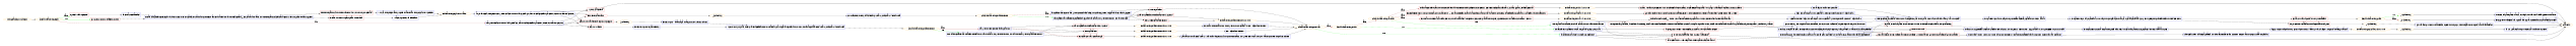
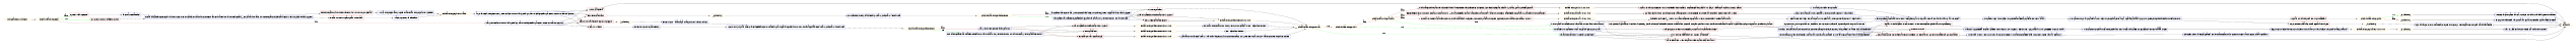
  digraph {
    rankdir=LR
    node [color=blue shape=box]
    "QuincyRank2Convo3 begins." [color=orange shape=""]
    n2 [color=orange label="Check boolean QuincyFight" shape=""]
    n3 [color=red label="Куинси? Мы в порядке?"]
    n4 [color=red label="Эй. Куинси. Прости. Я вышел из себя."]
    n5 [label="так у тебя есть дом или что? ты тусишь тут, как мой двоюродный брат Джей, после того как его бросили"]
    n6 [label="ты сейчас издеваешься?"]
    n7 [label="я знаю, ты прошёл через дерьмо в своей жизни. я не собираюсь это ставить под сомнение. так что взамен? что ты можешь сделать — это уважать тот факт, что мне не нравится идея стать одной из твоих пустых боевых игрушек"]
    n8 [color=red label="Нет. Никогда не было." shape=ellipse]
    n9 [color=red label="Вау. Ой. Жёстко."]
    n10 [color=red label="Спасибо, что так вежливо спросил, придурок."]
    n11 [color=red label="Я ухожу [Завершить]"]
    n12 [color=red label="Мне не понравилось, что меня обвинили в том, что я хочу это сделать."]
    n13 [color=red label="Я знаю. и я плохо отреагировал. и мне жаль."]
    n14 [color=orange label="+5 Chemistry" shape=""]
    n15 [label="не жестко, просто по-настоящему"]
    n16 [color=orange label="+5 Chemistry" shape=""]
    "Chat ends." [color=orange shape=""]
    n18 [label=".... ок, да, я перегнул палку, кореш. я паниковал. не горжусь этим. прощено"]
    n19 [label="... ладно, прощено, ты новенький"]
    n20 [label="это объясняет, почему ты всё ещё тут с нами, ублюдками, в зоне войны"]
    n21 [label="я просто сижу и думаю, почему ты не вернёшься домой. знаешь, туда, откуда ты пришёл, вместо того, чтобы застревать здесь с нами, ублюдками, в зоне войны"]
    n22 [label="РЖУНИМАГУ!!! хахах да-да, я заслужил это, извини, извини"]
    n23 [color=orange label="Boolean QuincyFight is now false." shape=""]
    n24 [color=orange label="Check boolean QuincyDrifterNoHome" shape=""]
    n25 [color=orange label="Check boolean QuincyDrifterNoHome" shape=""]
    n26 [label="раз уж ты здесь, интересно одно. у тебя есть дом или что? ты тусишь тут, как мой двоюродный брат Джей, после того как его бросили"]
    n27 [label="ты серьёзно так отчаянно нуждаешься в друзьях? ты сказал, что у тебя нет никого, кто бы тебя ждал"]
    n28 [label="ты серьёзно так одинок? хах, у тебя должны быть люди, которые ждут тебя, откуда бы ты ни был в будущем"]
    n29 [label="если ты не серьёзно так отчаянно ищешь место, ты же сказал, что у тебя нет никого, кто бы тебя ждал, у тебя правда нет никого?"]
    n30 [label="хах, у тебя точно должно быть куда пойти"]
    n31 [color=red label="Нет. у меня правда нет никого."]
    n32 [color=red label="Ты собираешься смеяться надо мной, Куинси?"]
    n33 [color=red label="Мне нормально."]
    n34 [color=red label="Нет. правда нет."]
    n35 [color=red label="Ты собираешься смеяться надо мной, Куинси?"]
    n36 [color=red label="Я создаю дом там, где нахожусь."]
    n37 [color=orange label="Boolean QuincyDrifterNoHome is now true." shape=""]
    n38 [color=orange label="Check boolean QuincyNewWar1" shape=""]
    n39 [color=orange label="Boolean QuincyDrifterNoHome is now true." shape=""]
    n40 [color=orange label="Boolean QuincyDrifterNoHome is now true." shape=""]
    n41 [color=orange label="Boolean QuincyDrifterNoHome is now true." shape=""]
    n42 [label="ты разве не спас всех? от секты или ещё чего?"]
    n43 [color=orange label="Check boolean QuincyDuviri1" shape=""]
    n44 [label="это... чёртовски тяжело..."]
    n45 [label="не, не так. я не делаю этого. потому что если это правда? то это... чёртовски тяжело..."]
    n46 [label="уважаю это. но ты здесь с нами, и мы только встретились, что для меня значит, что у тебя нет места, которое... важно для тебя. чертовски тяжело"]
    n47 [color=red label="Да. Я сделал это. И они отправили меня обратно сюда, не так ли?"]
    n48 [color=red label="Я... не хочу вдаваться в это, Куинси. [Завершить]"]
    n49 [label="что насчёт того странного места, откуда ты? дувири-что-то там"]
    n50 [color=orange label="Check boolean QuincyZariman1" shape=""]
    n51 [label="он тебя накрутил, вел тебя вперёд и оставил там, где ты упал. думаешь, им хоть на минуту важно было твоё возвращение?"]
    n52 [color=red label="Ты пропустил момент о постоянных убийствах и воображаемых людях?"]
    n53 [label="и тот корабль? что насчёт этого? ты сказал, что это было почти как дом"]
    n54 [color=red label="Я сбежал из личного ада только для того, чтобы оказаться в измерении, где систему захватил безумец, стремящийся к тотальной доминации. \"Домой.\""]
    n55 [color=red label="Единственное место, которое я когда-либо считал домом, — это заброшенный корабль, застрявший как пробка в разломе измерений, населённый призраками и ужасными воспоминаниями."]
    n56 [color=red label="Я был заперт невообразимое количество веков в бесконечно повторяющемся измерении, где меня подвергали пыткам и убивали руками ребёнка-деспота."]
    n57 [color=red label="Понятия не имею."]
    n58 [color=red label="Думаю, им не всё равно. но это не одно и то же. Я никогда не чувствовал, что принадлежу."]
    n59 [color=red label="Они заботятся. Но они больше заботятся о ребёнке. И я понимаю это. Это не моя реальность. Это нормально."]
    n60 [label="просто потому, что я прочитал это, не значит, что я смог это осмыслить, кореш. чёртово безумие, вот что это"]
    n61 [color=red label="Ключевое слово здесь — \"почти\". это также населено призраками и место, где Человек в Стене заставил нас..."]
    n62 [color=orange label="Boolean QuincyNewWar1 is now true." shape=""]
    n63 [color=orange label="Boolean QuincyZariman1 is now true." shape=""]
    n64 [color=orange label="Boolean QuincyDuviri1 is now true." shape=""]
    n65 [label="я был этим игрушечным солдатом раньше. мне говорили, что я лучший. \"ЧЕМПИОН\", буду спасать МИР от ЗЛОДЕЕВ. кормили ложью"]
    n66 [label="может быть. может, и нет. или может, ты просто полезен им, пока не перестанешь быть. осторожно, кореш. был там. делал это"]
    n67 [label="тебе придётся рассказать мне об этом в следующий раз. но я думаю, если бы это был твой выбор? там или здесь?"]
    n68 [label="... сделал тебя чем? чёрт, что эта штука с тобой сделала? у тебя проблемы с БОГОМ?! чёрт возьми"]
    n69 [color=red label="Мне пришлось сражаться, в основном в одиночку, чтобы освободить невинных жителей Изначальной Системы, которым промыли мозги, чтобы они попытались восстать и сражаться с двумя безумцами, стоявшими у власти."]
    n70 [color=red label="Это было первое место, где я встретился с Равнодушием. и не последнее. но именно там Человек в Стене отнял *всё* у меня."]
    n71 [color=red label="Кстати, он был порождением моих собственных воспоминаний, когда Бездна вторглась в мой разум и вытащила обрывки из книги сказок."]
    n72 [label="но когда дошло до дела? когда мне нужны были ОНИ? когда я был ранен или нуждался в помощи? нааааа, кореш"]
    n73 [label="свободный совет. ты всегда узнаешь, кто твоя настоящая семья, слишком поздно. так что держи глаза открытыми"]
    n74 [label="по крайней мере, в этой дыре моя роскошная задница украшает это место, ахахах"]
    n75 [label="и те люди, которых ты спас, не подготовили для тебя красную ковровую дорожку? ты думаешь, им важно, если ты вернёшься?"]
    n76 [label="чёрт, что эта штука с тобой сделала? у тебя проблемы с БОГОМ?! чёрт возьми"]
    n77 [label="что за чёрт я только что прочитал"]
    n78 [label="вдруг я просто чёртов номер. просто время пойти в какой-то офис в дыре и получить команду отвалить"]
    n79 [label="и, по крайней мере, ты убираешь за собой. чёрт. кто-нибудь научите амира, куда выбрасывать мусор. этот грязнуля привлечёт ещё питомцев для лэтти"]
    n80 [color=orange label="Boolean QuincyToySoldier2 is now true." shape=""]
    n81 [color=red label="Думаю, это ты говоришь, что я тут желанный?"]
    n82 [color=red label="Кто-то должен оставаться, чтобы держать тебя в узде."]
    n83 [color=orange label="+15 Chemistry" shape=""]
    n84 [color=orange label="Check boolean QuincyGuide" shape=""]
    n85 [color=orange label="+15 Chemistry" shape=""]
    n86 [label="ты и я, у нас есть кое-что общее, да? только не хорошее"]
    n87 [color=orange label="+15 Chemistry" shape=""]
    n88 [color=orange label="+5 Chemistry" shape=""]
    n89 [label="ХАХ. ты быстро от этого откажешься, кореш. но попробуй, мне понравится смотреть, как ты пытаешься"]
    n90 [label="молодец, ты разобрался. хах. да, я говорю, что ты мог бы быть худшей компанией"]
    n91 [label="не буду тебе объяснять, ты, тупица. хах. думай хорошенько, доработаешь до конца"]
    "QuincyRank2Convo3 begins." -> n2
    n2 -> n3 [color=green label=false]
    n2 -> n4 [color=green label=true]
    n2 -> n5 [color=brown label=false]
    n3 -> n6
    n4 -> n7
    n5 -> n8
    n5 -> n9
    n5 -> n10
    n5 -> n11
    n6 -> n7
    n7 -> n12
    n7 -> n13
    n8 -> n14
    n9 -> n15
    n10 -> n16
    n11 -> "Chat ends."
    n12 -> n18
    n13 -> n19
    n14 -> n20
    n15 -> n21
    n16 -> n22
    n18 -> n23
    n19 -> n23
    n20 -> n24
    n21 -> n25
    n22 -> n21
    n23 -> n26
    n24 -> n27 [color=green label=true]
    n24 -> n28 [color=brown label=false]
    n25 -> n29 [color=green label=true]
    n25 -> n30 [color=brown label=false]
    n26 -> n8
    n26 -> n9
    n26 -> n10
    n26 -> n11
    n27 -> n31
    n27 -> n32
    n27 -> n33
    n28 -> n31
    n28 -> n32
    n28 -> n33
    n29 -> n34
    n29 -> n35
    n29 -> n36
    n30 -> n34
    n30 -> n35
    n30 -> n36 [color=brown]
    n31 -> n37
    n32 -> n37
    n33 -> n38
    n34 -> n39
    n35 -> n40
    n36 -> n41
    n37 -> n38
    n38 -> n42 [color=green label=true]
-   n38 -> n43 [color=brown label=false]
+   n38 -> n43 [color=brown label=true]
    n39 -> n44
    n40 -> n45
    n41 -> n46
    n42 -> n47
    n42 -> n48
    n43 -> n49 [color=green label=true]
    n43 -> n50 [color=brown label=false]
    n44 -> n38
    n45 -> n38
    n46 -> n38
    n47 -> n51
    n48 -> "Chat ends."
    n49 -> n48
    n49 -> n52
    n50 -> n53 [color=green label=true]
    n50 -> n54 [color=brown label=false]
    n50 -> n55 [color=brown label=false]
    n50 -> n56 [color=brown label=false]
    n51 -> n57
    n51 -> n58
    n51 -> n59
    n52 -> n60
    n53 -> n48
    n53 -> n61
    n54 -> n62
    n55 -> n63
    n56 -> n64
    n57 -> n65
    n58 -> n65
    n59 -> n66
    n60 -> n67
    n61 -> n68
    n62 -> n69
    n63 -> n70
    n64 -> n71
    n65 -> n72
    n66 -> n73
    n67 -> n74
    n68 -> n67
    n69 -> n75
    n70 -> n76
    n71 -> n77
    n72 -> n78
    n73 -> "Chat ends."
    n74 -> n79
    n75 -> n57
    n75 -> n58
    n75 -> n59
    n76 -> n67
    n77 -> n67
    n78 -> n80
    n79 -> n81
    n79 -> n82
    n80 -> n83
    n81 -> n84
    n82 -> n85
    n83 -> n86
    n84 -> n87 [color=green label=true]
    n84 -> n88 [color=brown label=false]
    n85 -> n89
    n86 -> "Chat ends."
    n87 -> n90
    n88 -> n91
    n89 -> "Chat ends."
    n90 -> "Chat ends."
    n91 -> "Chat ends."
  }
